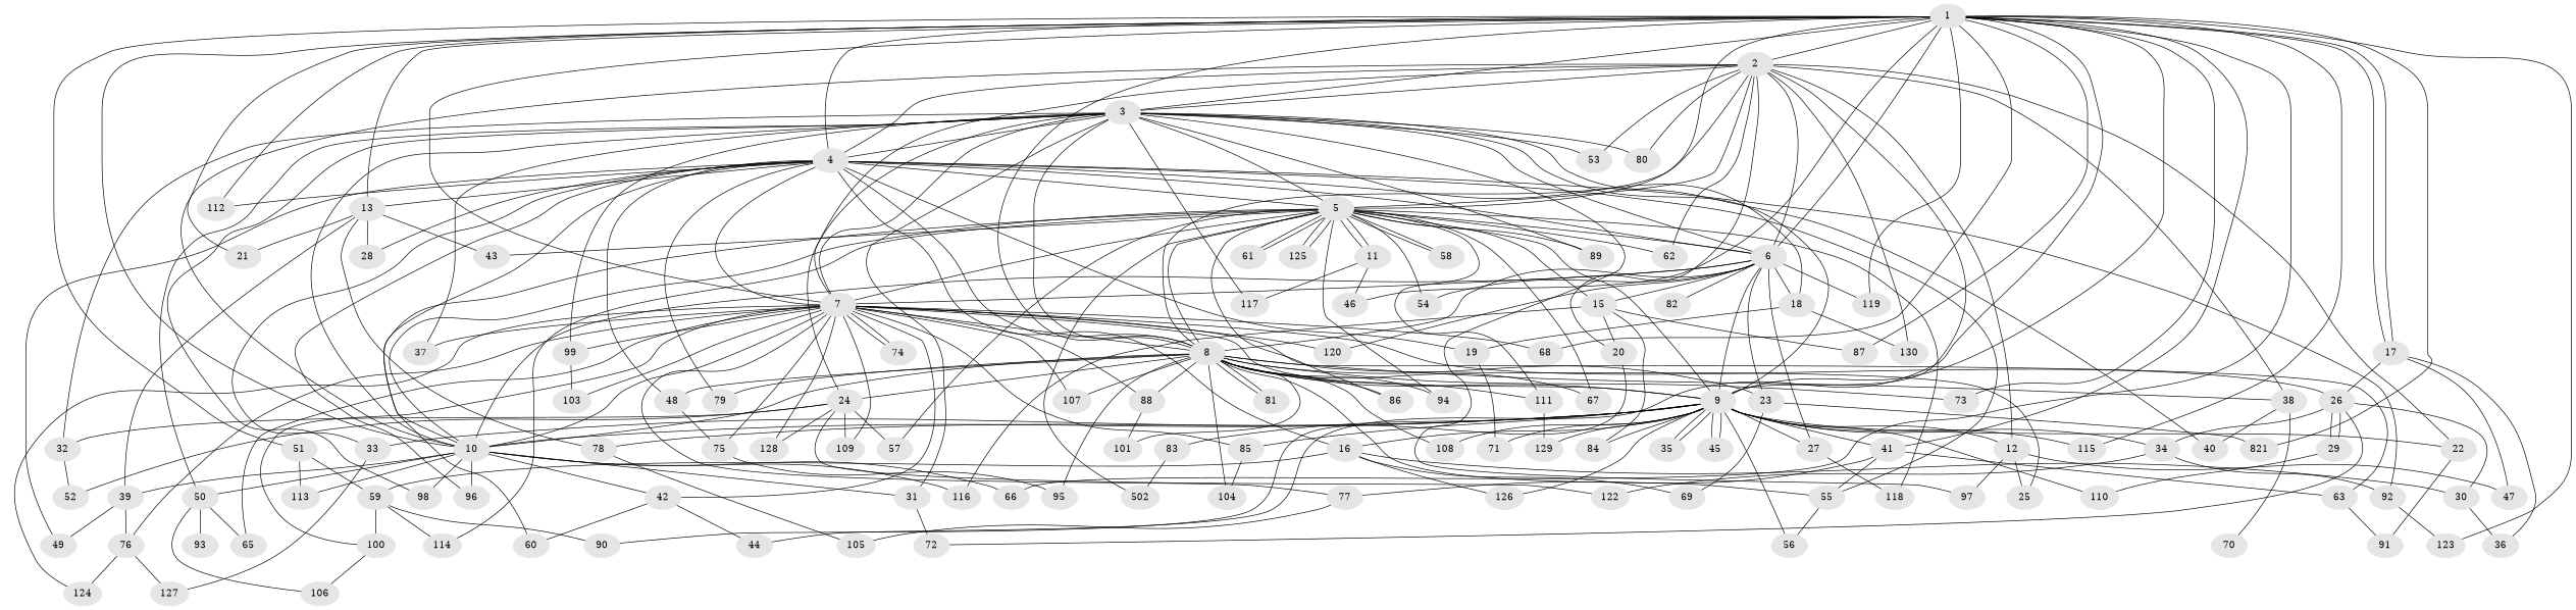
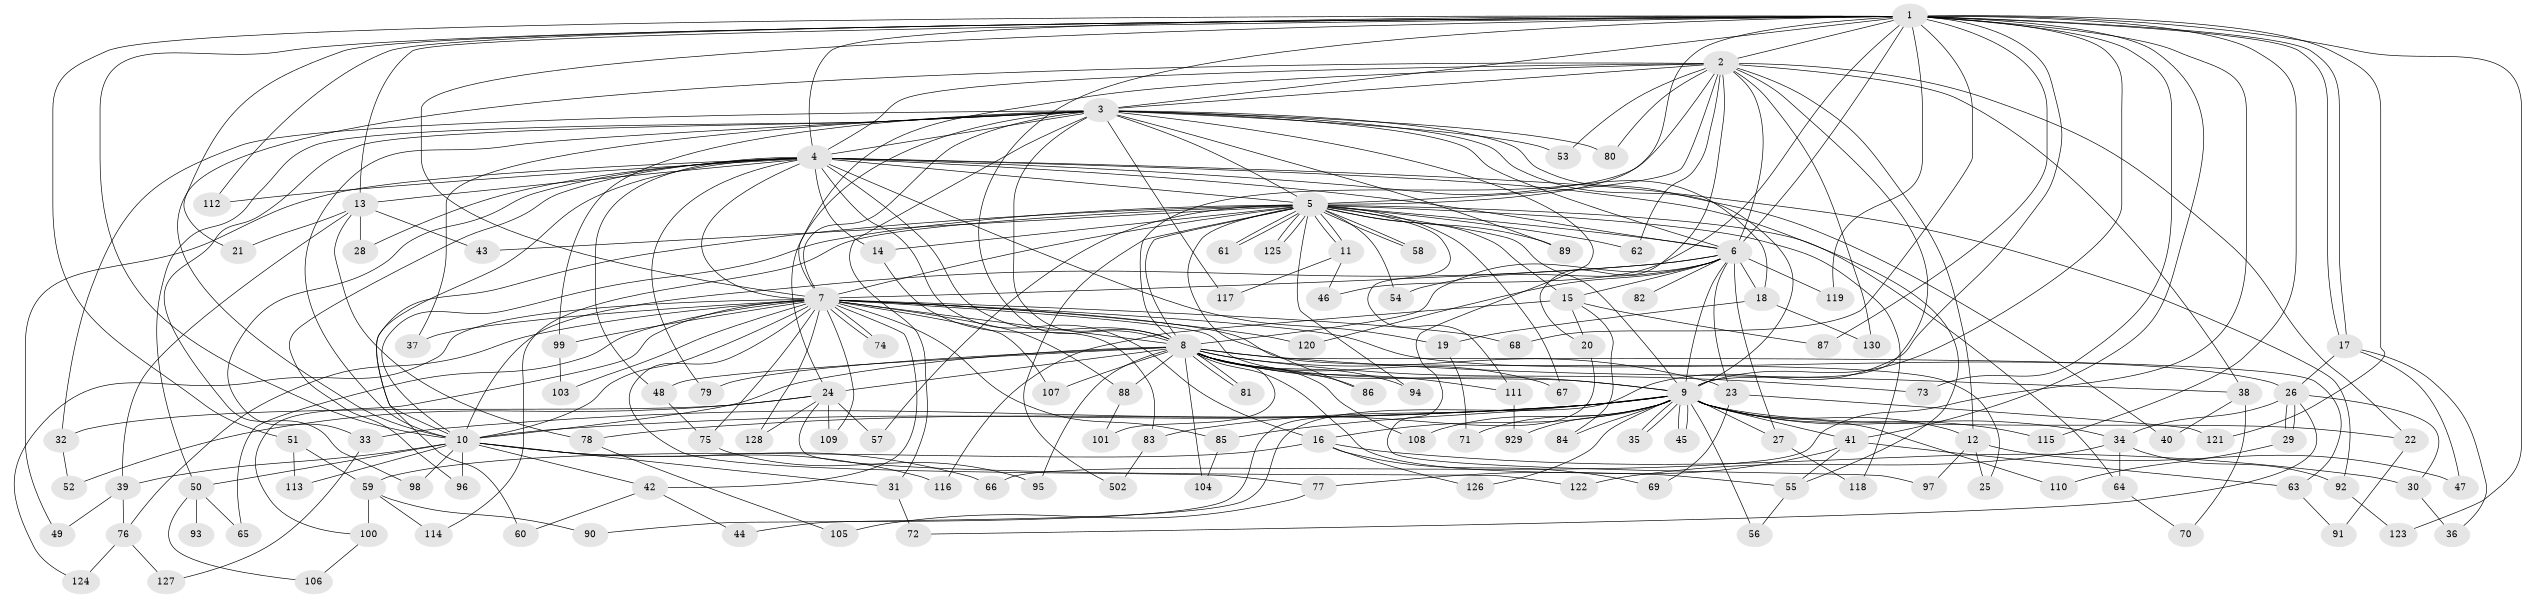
  graph {
    node [color=gray90 style=filled]
    1
    2
    3
    4
    5
    6
    7
    8
    9
    10
    13
    17
    21
    41
    44
    46
    51
    66
    68
    73
    87
    112
    115
    119
-   121 [label=821]
+   121
    123
    12
    20
    22
    38
    53
    62
    80
    130
    24
    31
    32
    37
    40
    50
    89
    97
    98
    99
    117
+   14
    16
    18
    19
    28
    33
    48
    49
    79
    92
    96
    55
    11
    15
    43
    54
    57
    58
    60
    61
+   64
    67
    86
    94
    n70 [label=502]
    111
    114
    118
    125
    23
    27
    82
    120
    25
    26
    42
    65
    74
    75
    76
    77
    85
    88
    100
    103
    107
    109
    124
    128
    63
    81
    95
    101
    104
    108
    34
    35
    45
    56
    71
    78
    83
    84
    110
    126
-   129
+   129 [label=929]
    39
    113
    116
    47
    36
    59
    90
    91
    70
    52
    122
    72
    93
    106
    30
    69
    127
    29
    105
    1 -- 2
    1 -- 3
    1 -- 4
    1 -- 5
    1 -- 6
    1 -- 7
    1 -- 8
    1 -- 9
    1 -- 10
    1 -- 13
    1 -- 17
    1 -- 17
    1 -- 21
    1 -- 41
    1 -- 44
    1 -- 46
    1 -- 51
    1 -- 66
    1 -- 68
    1 -- 73
    1 -- 87
    1 -- 112
    1 -- 115
    1 -- 119
    1 -- 121
    1 -- 123
    2 -- 3
    2 -- 4
    2 -- 5
    2 -- 6
    2 -- 7
    2 -- 8
    2 -- 9
    2 -- 10
    2 -- 12
    2 -- 20
    2 -- 22
    2 -- 38
    2 -- 53
    2 -- 62
    2 -- 80
    2 -- 130
    3 -- 4
    3 -- 5
    3 -- 6
    3 -- 7
    3 -- 8
    3 -- 9
    3 -- 10
    3 -- 53
    3 -- 80
    3 -- 24
    3 -- 31
    3 -- 32
    3 -- 37
    3 -- 40
    3 -- 50
    3 -- 89
    3 -- 97
    3 -- 98
    3 -- 99
    3 -- 117
    4 -- 5
    4 -- 6
    4 -- 7
    4 -- 8
    4 -- 10
    4 -- 13
    4 -- 112
+   4 -- 14
    4 -- 16
    4 -- 18
    4 -- 19
    4 -- 28
    4 -- 33
    4 -- 48
    4 -- 49
    4 -- 79
    4 -- 92
    4 -- 96
    4 -- 55
    5 -- 6
    5 -- 7
    5 -- 8
    5 -- 9
    5 -- 10
    5 -- 62
    5 -- 89
+   5 -- 14
    5 -- 11
    5 -- 11
    5 -- 15
    5 -- 43
    5 -- 54
    5 -- 57
    5 -- 58
    5 -- 58
    5 -- 60
    5 -- 61
    5 -- 61
+   5 -- 64
    5 -- 67
    5 -- 86
    5 -- 94
    5 -- n70
    5 -- 111
    5 -- 114
    5 -- 118
    5 -- 125
    5 -- 125
    6 -- 7
    6 -- 8
    6 -- 9
    6 -- 10
    6 -- 119
    6 -- 18
    6 -- 15
    6 -- 54
    6 -- 23
    6 -- 27
    6 -- 82
    6 -- 120
    7 -- 8
    7 -- 9
    7 -- 10
    7 -- 68
    7 -- 37
    7 -- 99
    7 -- 120
    7 -- 25
    7 -- 26
    7 -- 42
    7 -- 65
    7 -- 74
    7 -- 74
    7 -- 75
    7 -- 76
    7 -- 77
    7 -- 85
    7 -- 88
    7 -- 100
    7 -- 103
    7 -- 107
    7 -- 109
    7 -- 124
    7 -- 128
    8 -- 9
    8 -- 10
    8 -- 73
    8 -- 38
    8 -- 24
    8 -- 48
    8 -- 79
    8 -- 55
    8 -- 67
    8 -- 86
    8 -- 94
    8 -- 111
    8 -- 23
    8 -- 88
    8 -- 107
    8 -- 63
    8 -- 81
    8 -- 81
    8 -- 95
    8 -- 101
    8 -- 104
    8 -- 108
    9 -- 10
    9 -- 41
    9 -- 115
    9 -- 12
    9 -- 22
    9 -- 16
    9 -- 33
    9 -- 27
    9 -- 85
    9 -- 108
    9 -- 34
    9 -- 35
    9 -- 35
    9 -- 45
    9 -- 45
    9 -- 56
    9 -- 71
    9 -- 78
    9 -- 83
    9 -- 84
    9 -- 110
    9 -- 126
    9 -- 129
    10 -- 66
    10 -- 31
    10 -- 50
    10 -- 98
    10 -- 96
    10 -- 42
    10 -- 39
    10 -- 113
    10 -- 116
    13 -- 21
    13 -- 28
    13 -- 43
    13 -- 78
    13 -- 39
    17 -- 26
    17 -- 47
    17 -- 36
    41 -- 55
    41 -- 77
    41 -- 63
    51 -- 113
    51 -- 59
    12 -- 97
    12 -- 25
    12 -- 47
    20 -- 90
    22 -- 91
    38 -- 40
    38 -- 70
    24 -- 32
    24 -- 57
    24 -- 109
    24 -- 128
    24 -- 52
    24 -- 122
    31 -- 72
    32 -- 52
    50 -- 65
    50 -- 93
    50 -- 106
    99 -- 103
+   14 -- 83
    16 -- 126
    16 -- 59
    16 -- 30
    16 -- 69
    18 -- 130
    18 -- 19
    19 -- 71
    33 -- 127
    48 -- 75
    92 -- 123
    55 -- 56
    11 -- 46
    11 -- 117
    15 -- 87
    15 -- 20
    15 -- 84
    15 -- 116
+   64 -- 70
    111 -- 129
    23 -- 121
    23 -- 69
    27 -- 118
    26 -- 34
    26 -- 72
    26 -- 30
    26 -- 29
    26 -- 29
    42 -- 44
    42 -- 60
    75 -- 95
    76 -- 124
    76 -- 127
    77 -- 105
    85 -- 104
    88 -- 101
    100 -- 106
    63 -- 91
    34 -- 92
+   34 -- 64
    34 -- 122
    78 -- 105
    83 -- n70
    39 -- 49
    39 -- 76
    59 -- 114
    59 -- 100
    59 -- 90
    30 -- 36
    29 -- 110
  }
